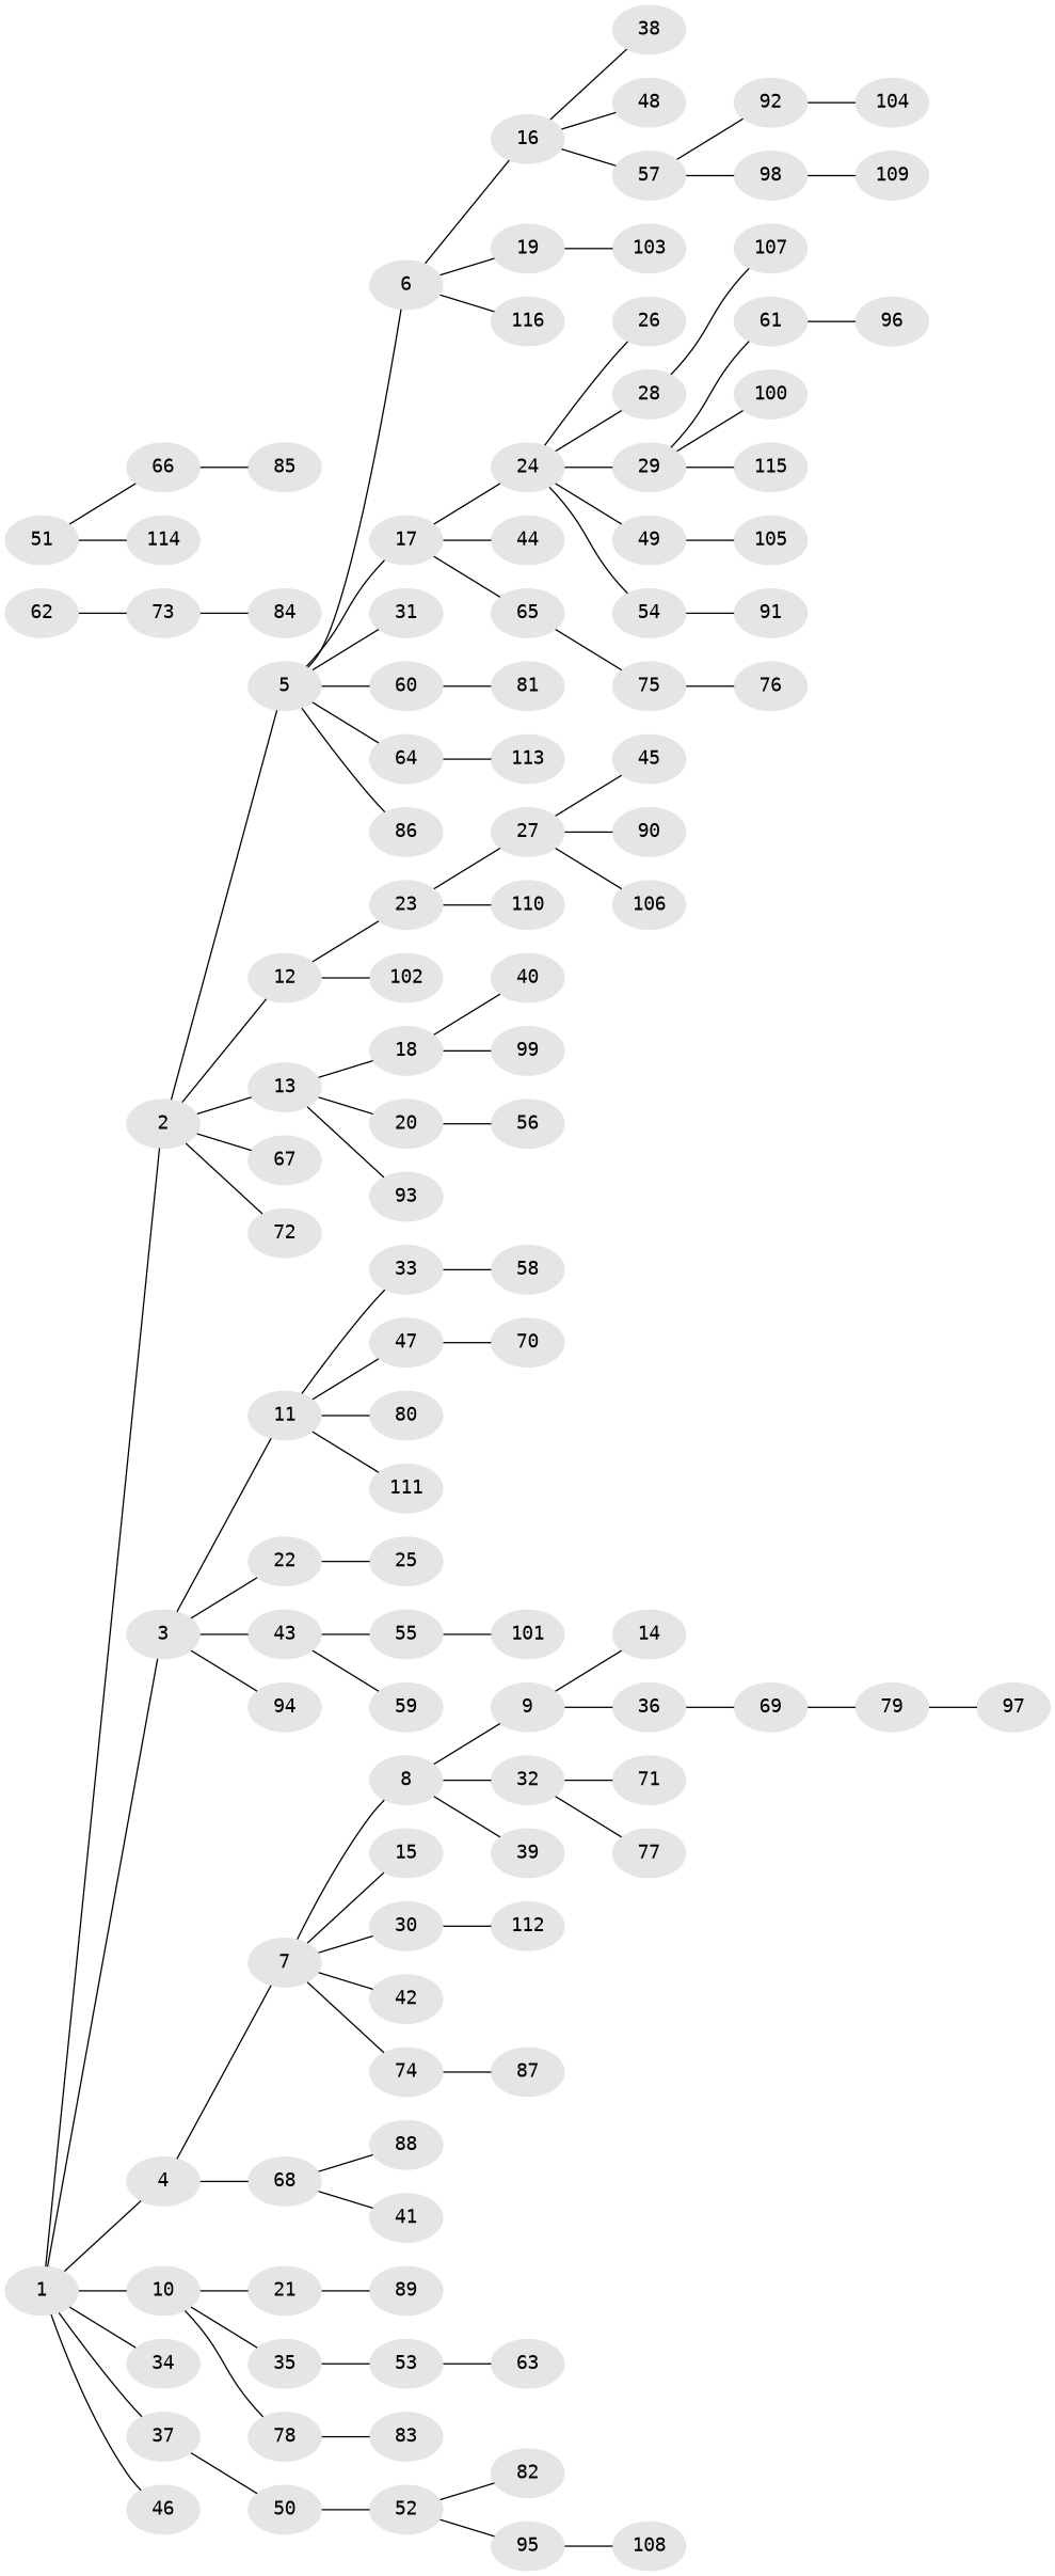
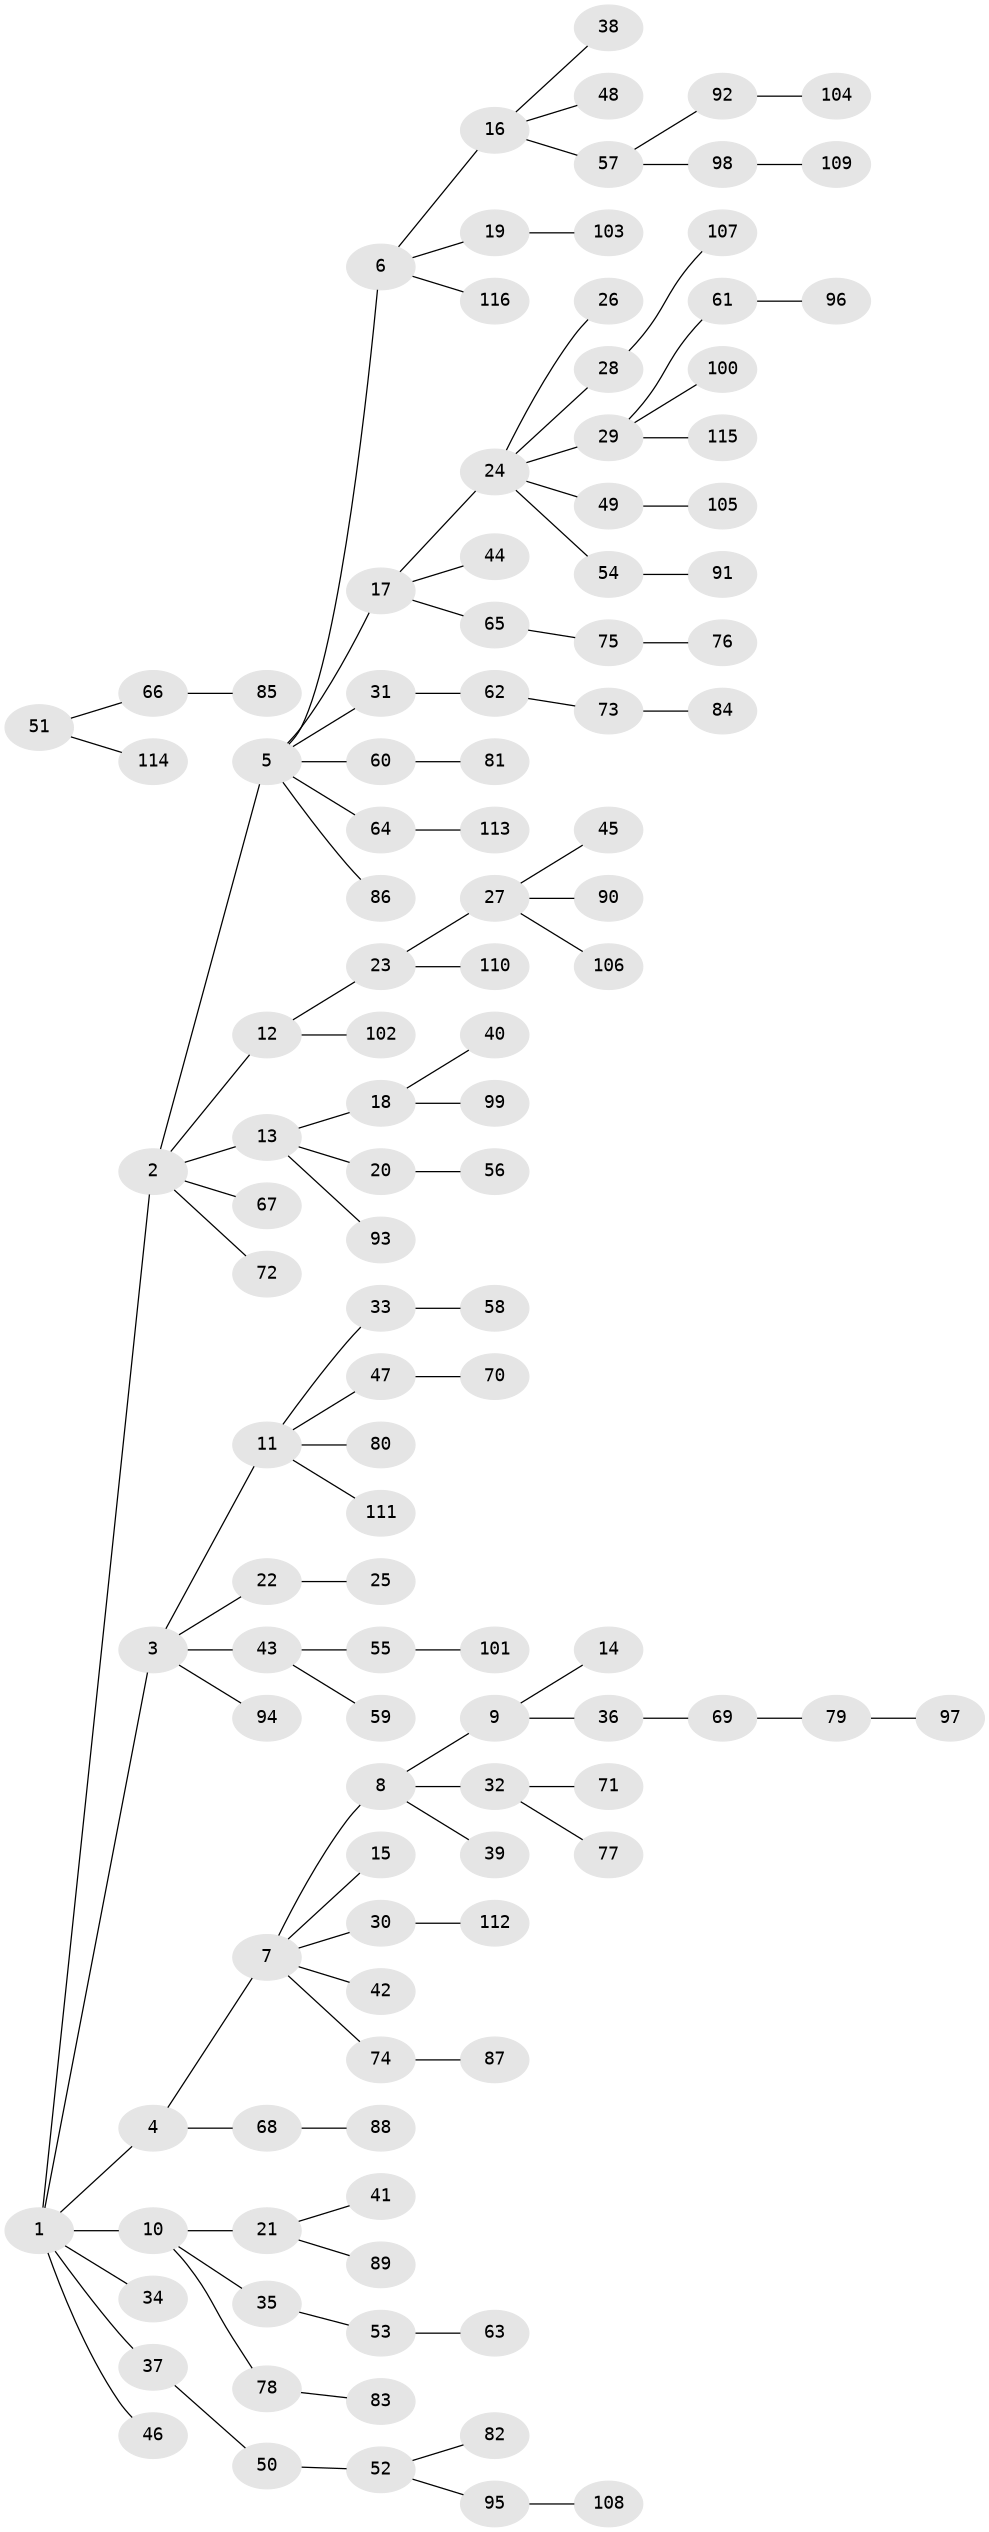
  graph {
    fontname="DejaVu Sans Mono"
    rankdir=LR
    node [color=gray90 fontname="DejaVu Sans Mono" style=filled]
    edge [fontname="DejaVu Sans Mono"]
    1
    2
    3
    4
    10
    34
    37
    46
    5
    12
    13
    67
    72
    11
    22
    43
    94
    7
    68
    21
    35
    78
    50
    6
    17
    31
    60
    64
    86
    23
    102
    18
    20
    93
    33
    47
    80
    111
    25
    55
    59
    8
    15
    30
    42
    74
    88
    16
    19
    116
    24
    44
    65
    62
    81
    113
    38
    48
    57
    103
    9
    32
    39
    112
    87
    14
    36
    71
    77
    69
    41
    89
    53
    83
    58
    70
    27
    110
    40
    99
    56
    92
    98
    26
    28
    29
    49
    54
    75
    45
    90
    106
    107
    61
    100
    115
    105
    91
    96
    73
    63
    79
    52
    51
    66
    114
    101
    82
    95
    85
    108
    104
    109
    84
    76
    97
    1 -- 2
    1 -- 3
    1 -- 4
    1 -- 10
    1 -- 34
    1 -- 37
    1 -- 46
    2 -- 5
    2 -- 12
    2 -- 13
    2 -- 67
    2 -- 72
    3 -- 11
    3 -- 22
    3 -- 43
    3 -- 94
    4 -- 7
    4 -- 68
    10 -- 21
    10 -- 35
    10 -- 78
    37 -- 50
    5 -- 6
    5 -- 17
    5 -- 31
    5 -- 60
    5 -- 64
    5 -- 86
    12 -- 23
    12 -- 102
    13 -- 18
    13 -- 20
    13 -- 93
    11 -- 33
    11 -- 47
    11 -- 80
    11 -- 111
    22 -- 25
    43 -- 55
    43 -- 59
    7 -- 8
    7 -- 15
    7 -- 30
    7 -- 42
    7 -- 74
    68 -- 88
-   68 -- 41
+   21 -- 41
    21 -- 89
    35 -- 53
    78 -- 83
    50 -- 52
    6 -- 16
    6 -- 19
    6 -- 116
    17 -- 24
    17 -- 44
    17 -- 65
+   31 -- 62
    60 -- 81
    64 -- 113
    23 -- 27
    23 -- 110
    18 -- 40
    18 -- 99
    20 -- 56
    33 -- 58
    47 -- 70
    55 -- 101
    8 -- 9
    8 -- 32
    8 -- 39
    30 -- 112
    74 -- 87
    16 -- 38
    16 -- 48
    16 -- 57
    19 -- 103
    24 -- 26
    24 -- 28
    24 -- 29
    24 -- 49
    24 -- 54
    65 -- 75
    62 -- 73
    57 -- 92
    57 -- 98
    9 -- 14
    9 -- 36
    32 -- 71
    32 -- 77
    36 -- 69
    69 -- 79
    53 -- 63
    27 -- 45
    27 -- 90
    27 -- 106
    92 -- 104
    98 -- 109
    28 -- 107
    29 -- 61
    29 -- 100
    29 -- 115
    49 -- 105
    54 -- 91
    75 -- 76
    61 -- 96
    73 -- 84
    79 -- 97
    52 -- 82
    52 -- 95
    51 -- 66
    51 -- 114
    66 -- 85
    95 -- 108
  }
